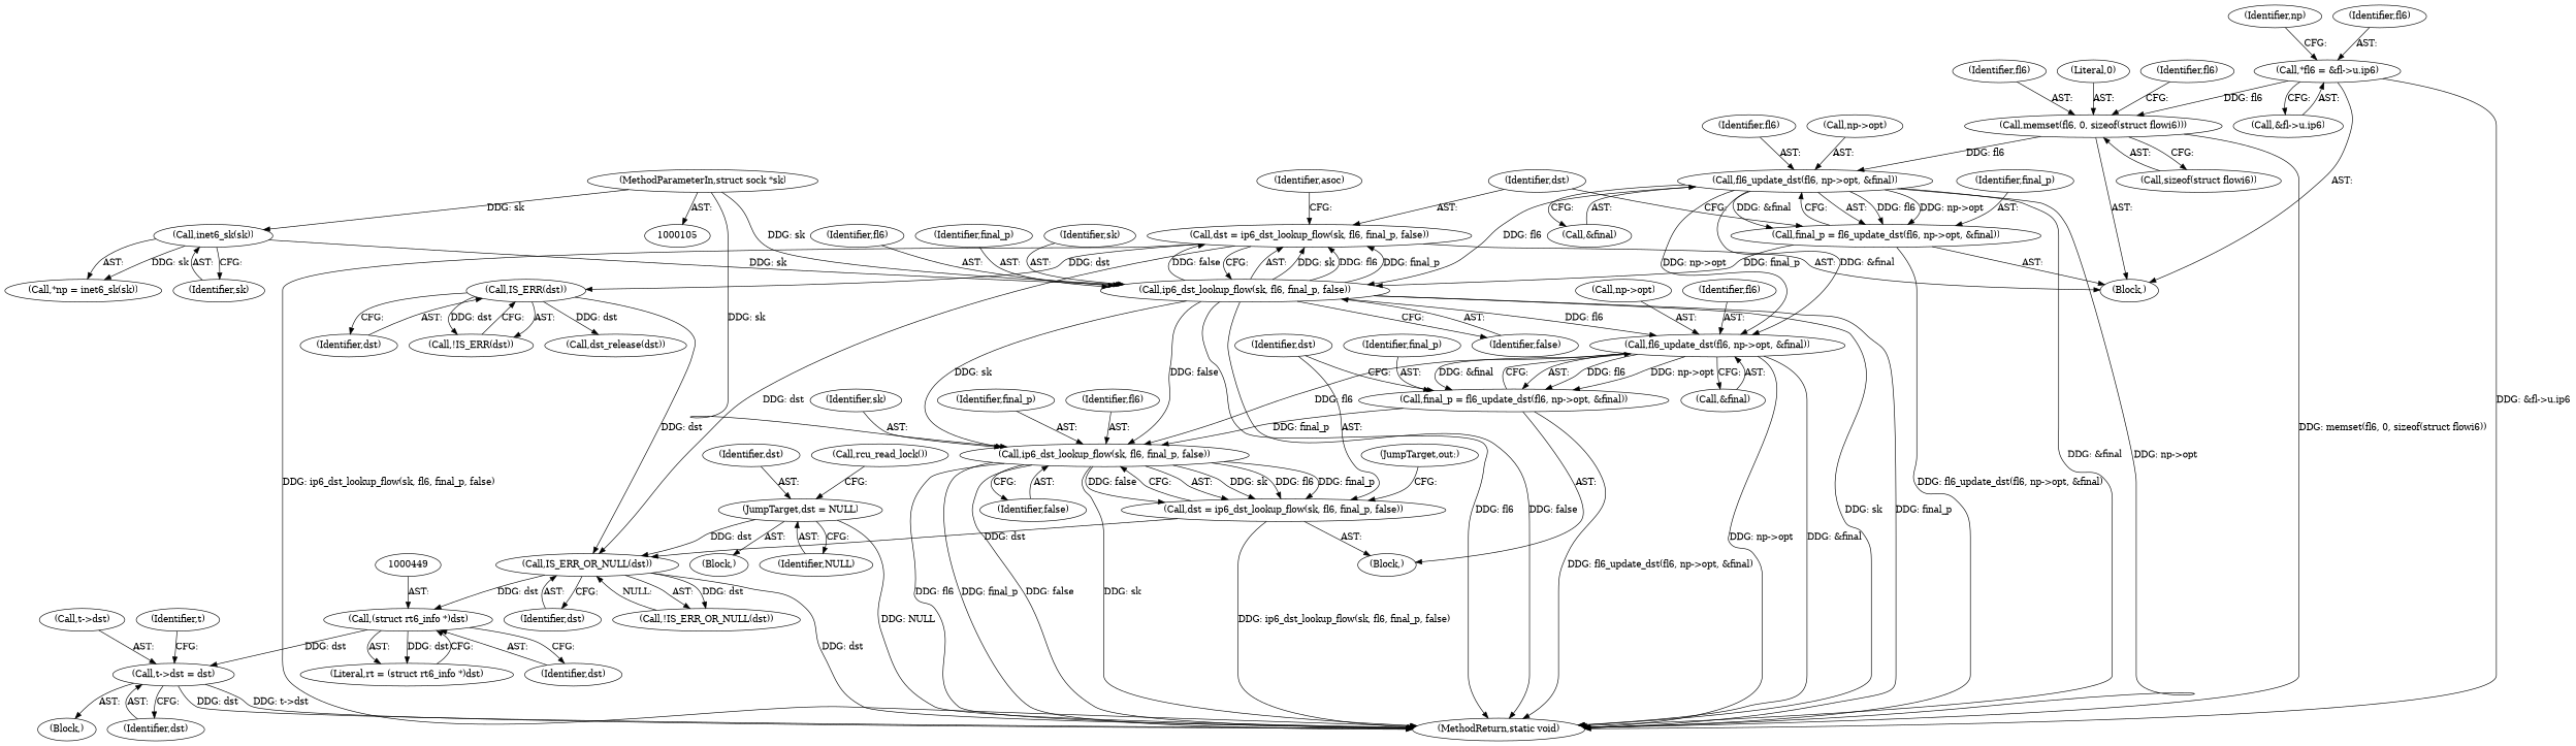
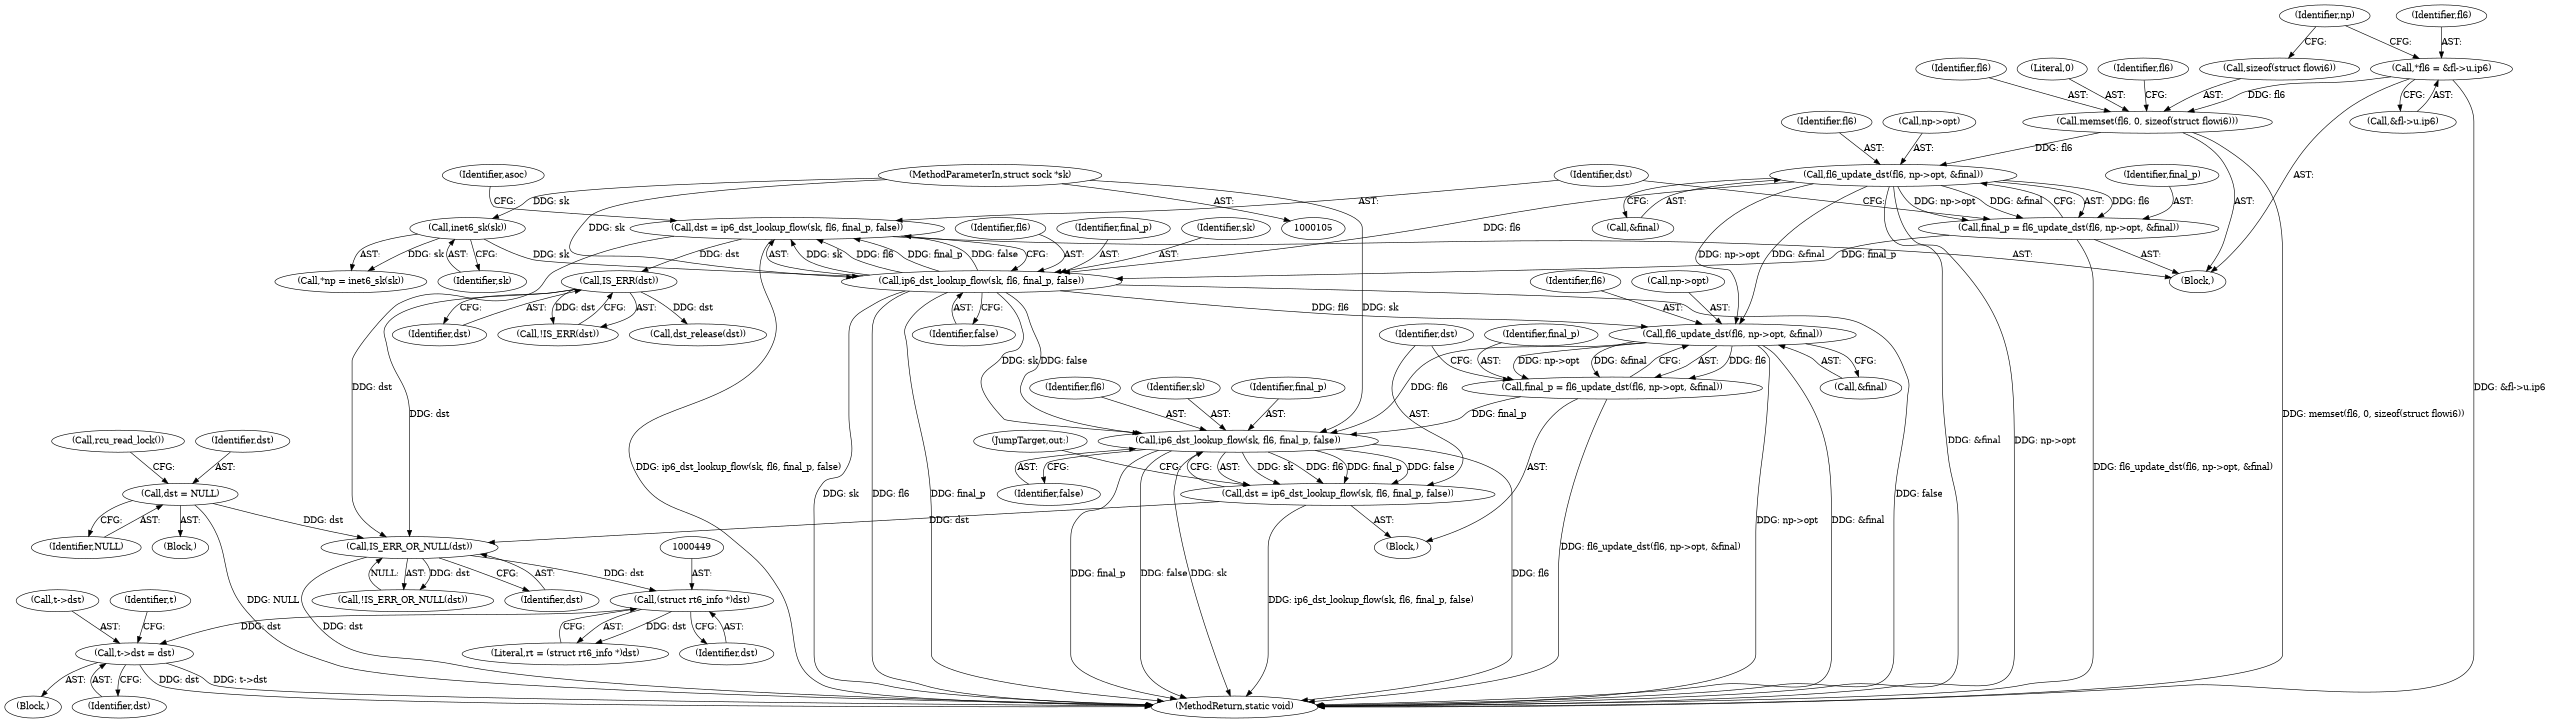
  digraph {
    n1 [label="(Call,t->dst = dst)"]
    n2 [label="(MethodReturn,static void)"]
    n3 [label="(Block,)"]
    n4 [label="(Identifier,dst)"]
    n5 [label="(Call,(struct rt6_info *)dst)"]
    n6 [label="(Identifier,dst)"]
    n7 [label="(Literal,rt = (struct rt6_info *)dst)"]
    n8 [label="(Call,IS_ERR_OR_NULL(dst))"]
    n9 [label="(Identifier,dst)"]
    n10 [label="(Call,!IS_ERR_OR_NULL(dst))"]
    n11 [label="(Call,IS_ERR(dst))"]
    n12 [label="(Call,dst_release(dst))"]
    n13 [label="(Identifier,dst)"]
    n14 [label="(Call,!IS_ERR(dst))"]
    n15 [label="(Call,dst = ip6_dst_lookup_flow(sk, fl6, final_p, false))"]
    n16 [label="(Call,ip6_dst_lookup_flow(sk, fl6, final_p, false))"]
    n17 [label="(Block,)"]
    n18 [label="(Call,ip6_dst_lookup_flow(sk, fl6, final_p, false))"]
    n19 [label="(Call,fl6_update_dst(fl6, np->opt, &final))"]
    n20 [label="(Identifier,false)"]
    n21 [label="(Call,dst = ip6_dst_lookup_flow(sk, fl6, final_p, false))"]
    n22 [label="(Identifier,false)"]
    n23 [label="(Call,final_p = fl6_update_dst(fl6, np->opt, &final))"]
    n24 [label="(Call,&final)"]
    n25 [label="(Call,inet6_sk(sk))"]
    n26 [label="(Identifier,sk)"]
    n27 [label="(Call,*np = inet6_sk(sk))"]
    n28 [label="(MethodParameterIn,struct sock *sk)"]
    1000105
    n30 [label="(Call,fl6_update_dst(fl6, np->opt, &final))"]
    n31 [label="(Call,final_p = fl6_update_dst(fl6, np->opt, &final))"]
    n32 [label="(Call,&final)"]
    n33 [label="(Call,memset(fl6, 0, sizeof(struct flowi6)))"]
    n34 [label="(Call,sizeof(struct flowi6))"]
    n35 [label="(Call,*fl6 = &fl->u.ip6)"]
    n36 [label="(Call,&fl->u.ip6)"]
    n37 [label="(Block,)"]
-   n38 [label="(JumpTarget,dst = NULL)"]
+   n38 [label="(Call,dst = NULL)"]
    n39 [label="(Identifier,NULL)"]
    n40 [label="(Block,)"]
    n41 [label="(Identifier,fl6)"]
    n42 [label="(Identifier,fl6)"]
    n43 [label="(Identifier,fl6)"]
    n44 [label="(Identifier,dst)"]
    n45 [label="(Identifier,final_p)"]
    n46 [label="(Identifier,asoc)"]
    n47 [label="(Identifier,final_p)"]
    n48 [label="(Identifier,sk)"]
    n49 [label="(Call,np->opt)"]
    n50 [label="(Identifier,final_p)"]
    n51 [label="(Identifier,t)"]
    n52 [label="(Identifier,sk)"]
    n53 [label="(JumpTarget,out:)"]
    n54 [label="(Identifier,dst)"]
    n55 [label="(Literal,0)"]
    n56 [label="(Identifier,np)"]
    n57 [label="(Identifier,fl6)"]
    n58 [label="(Call,np->opt)"]
    n59 [label="(Identifier,fl6)"]
    n60 [label="(Identifier,dst)"]
    n61 [label="(Call,rcu_read_lock())"]
    n62 [label="(Call,t->dst)"]
    n63 [label="(Identifier,final_p)"]
    n64 [label="(Identifier,fl6)"]
    n65 [label="(Identifier,fl6)"]
    1000449
    n1 -> n2 [label="DDG: dst"]
    n1 -> n2 [label="DDG: t->dst"]
    n1 -> n3 [label="AST: "]
    n1 -> n4 [label="CFG: "]
    n4 -> n1 [label="AST: "]
    n5 -> n1 [label="DDG: dst"]
    n5 -> n6 [label="CFG: "]
    n5 -> n7 [label="AST: "]
    n5 -> n7 [label="DDG: dst"]
    n6 -> n5 [label="AST: "]
    n7 -> n5 [label="CFG: "]
    n8 -> n2 [label="DDG: dst"]
    n8 -> n5 [label="DDG: dst"]
    n8 -> n9 [label="CFG: "]
    n8 -> n10 [label="AST: "]
    n8 -> n10 [label="DDG: dst"]
    n9 -> n8 [label="AST: "]
    n10 -> n8 [label="NULL: "]
    n11 -> n8 [label="DDG: dst"]
    n11 -> n12 [label="DDG: dst"]
    n11 -> n13 [label="CFG: "]
    n11 -> n14 [label="AST: "]
    n11 -> n14 [label="DDG: dst"]
    n13 -> n11 [label="AST: "]
    n14 -> n11 [label="CFG: "]
    n15 -> n2 [label="DDG: ip6_dst_lookup_flow(sk, fl6, final_p, false)"]
    n15 -> n8 [label="DDG: dst"]
    n15 -> n11 [label="DDG: dst"]
    n15 -> n16 [label="CFG: "]
    n15 -> n17 [label="AST: "]
    n16 -> n2 [label="DDG: fl6"]
    n16 -> n2 [label="DDG: false"]
    n16 -> n2 [label="DDG: sk"]
    n16 -> n2 [label="DDG: final_p"]
    n16 -> n15 [label="AST: "]
    n16 -> n15 [label="DDG: sk"]
    n16 -> n15 [label="DDG: fl6"]
    n16 -> n15 [label="DDG: final_p"]
    n16 -> n15 [label="DDG: false"]
    n16 -> n18 [label="DDG: sk"]
    n16 -> n18 [label="DDG: false"]
    n16 -> n19 [label="DDG: fl6"]
    n16 -> n20 [label="CFG: "]
    n18 -> n2 [label="DDG: fl6"]
    n18 -> n2 [label="DDG: final_p"]
    n18 -> n2 [label="DDG: false"]
    n18 -> n2 [label="DDG: sk"]
    n18 -> n21 [label="AST: "]
    n18 -> n21 [label="DDG: sk"]
    n18 -> n21 [label="DDG: fl6"]
    n18 -> n21 [label="DDG: final_p"]
    n18 -> n21 [label="DDG: false"]
    n18 -> n22 [label="CFG: "]
    n19 -> n2 [label="DDG: np->opt"]
    n19 -> n2 [label="DDG: &final"]
    n19 -> n18 [label="DDG: fl6"]
    n19 -> n23 [label="AST: "]
    n19 -> n23 [label="DDG: fl6"]
    n19 -> n23 [label="DDG: np->opt"]
    n19 -> n23 [label="DDG: &final"]
    n19 -> n24 [label="CFG: "]
    n20 -> n16 [label="AST: "]
    n21 -> n2 [label="DDG: ip6_dst_lookup_flow(sk, fl6, final_p, false)"]
    n21 -> n8 [label="DDG: dst"]
    n21 -> n18 [label="CFG: "]
    n21 -> n37 [label="AST: "]
    n22 -> n18 [label="AST: "]
    n23 -> n2 [label="DDG: fl6_update_dst(fl6, np->opt, &final)"]
    n23 -> n18 [label="DDG: final_p"]
    n23 -> n19 [label="CFG: "]
    n23 -> n37 [label="AST: "]
    n24 -> n19 [label="AST: "]
    n25 -> n16 [label="DDG: sk"]
    n25 -> n26 [label="CFG: "]
    n25 -> n27 [label="AST: "]
    n25 -> n27 [label="DDG: sk"]
    n26 -> n25 [label="AST: "]
    n28 -> n16 [label="DDG: sk"]
    n28 -> n18 [label="DDG: sk"]
    n28 -> n25 [label="DDG: sk"]
    n28 -> 1000105 [label="AST: "]
    n30 -> n2 [label="DDG: &final"]
    n30 -> n2 [label="DDG: np->opt"]
    n30 -> n16 [label="DDG: fl6"]
    n30 -> n19 [label="DDG: np->opt"]
    n30 -> n19 [label="DDG: &final"]
    n30 -> n31 [label="AST: "]
    n30 -> n31 [label="DDG: fl6"]
    n30 -> n31 [label="DDG: np->opt"]
    n30 -> n31 [label="DDG: &final"]
    n30 -> n32 [label="CFG: "]
    n31 -> n2 [label="DDG: fl6_update_dst(fl6, np->opt, &final)"]
    n31 -> n16 [label="DDG: final_p"]
    n31 -> n17 [label="AST: "]
    n31 -> n30 [label="CFG: "]
    n32 -> n30 [label="AST: "]
    n33 -> n2 [label="DDG: memset(fl6, 0, sizeof(struct flowi6))"]
    n33 -> n17 [label="AST: "]
    n33 -> n30 [label="DDG: fl6"]
-   n33 -> n34 [label="CFG: "]
+   n56 -> n34 [label="CFG: "]
    n34 -> n33 [label="AST: "]
    n35 -> n2 [label="DDG: &fl->u.ip6"]
    n35 -> n17 [label="AST: "]
    n35 -> n33 [label="DDG: fl6"]
    n35 -> n36 [label="CFG: "]
    n36 -> n35 [label="AST: "]
    n38 -> n2 [label="DDG: NULL"]
    n38 -> n8 [label="DDG: dst"]
    n38 -> n39 [label="CFG: "]
    n38 -> n40 [label="AST: "]
    n39 -> n38 [label="AST: "]
    n41 -> n33 [label="AST: "]
    n42 -> n30 [label="AST: "]
    n43 -> n16 [label="AST: "]
    n44 -> n21 [label="AST: "]
    n44 -> n23 [label="CFG: "]
    n45 -> n23 [label="AST: "]
    n46 -> n15 [label="CFG: "]
    n47 -> n16 [label="AST: "]
    n48 -> n18 [label="AST: "]
    n49 -> n30 [label="AST: "]
    n50 -> n18 [label="AST: "]
    n51 -> n1 [label="CFG: "]
    n52 -> n16 [label="AST: "]
    n53 -> n21 [label="CFG: "]
    n54 -> n15 [label="AST: "]
    n54 -> n31 [label="CFG: "]
    n55 -> n33 [label="AST: "]
    n56 -> n35 [label="CFG: "]
    n57 -> n19 [label="AST: "]
    n58 -> n19 [label="AST: "]
    n59 -> n33 [label="CFG: "]
    n60 -> n38 [label="AST: "]
    n61 -> n38 [label="CFG: "]
    n62 -> n1 [label="AST: "]
    n63 -> n31 [label="AST: "]
    n64 -> n18 [label="AST: "]
    n65 -> n35 [label="AST: "]
    1000449 -> n5 [label="AST: "]
  }
